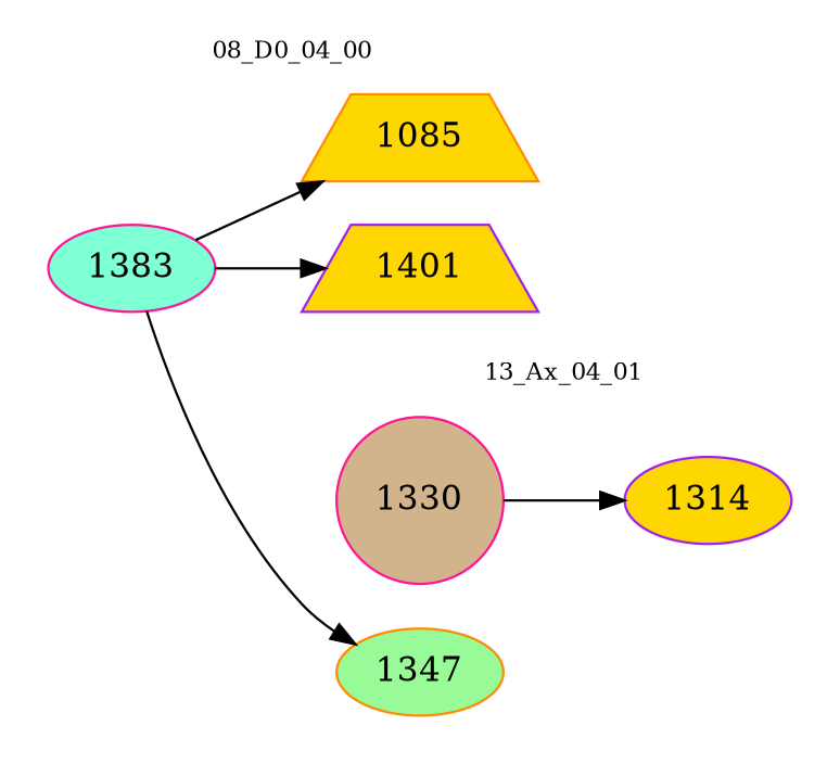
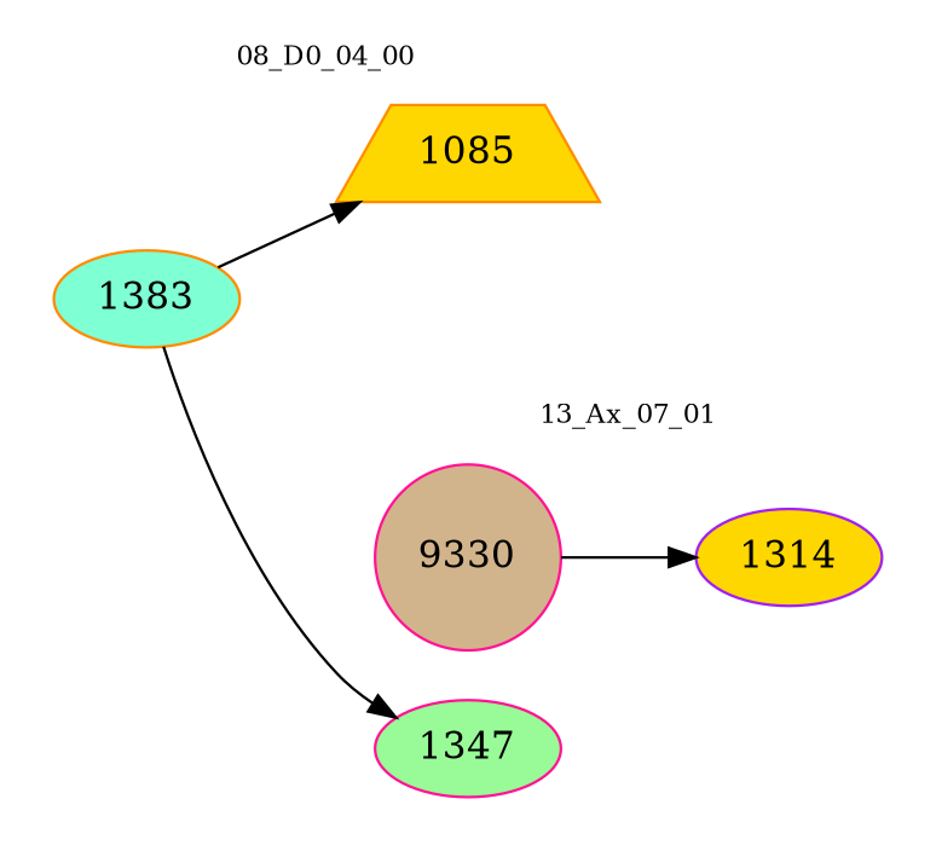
  digraph {
    fontname="DejaVu Serif"
    rankdir=LR
    node [color=deeppink fillcolor=gold fontname="DejaVu Serif" shape=ellipse style=filled]
    edge [color=black fontname="DejaVu Serif"]
-   n1 [fillcolor=tan label=1330 shape=circle]
+   n1 [fillcolor=tan label=9330 shape=circle]
    n2 [color=purple label=1314]
-   n3 [color=darkorange fillcolor=palegreen label=1347]
-   n4 [fillcolor=aquamarine label=1383]
-   n5 [color=purple label=1401 shape=trapezium]
+   n3 [fillcolor=palegreen label=1347]
+   n4 [color=darkorange fillcolor=aquamarine label=1383]
    n6 [color=darkorange label=1085 shape=trapezium]
    subgraph cluster_1 {
      color=white
      fontsize=10
-     label="13_Ax_04_01"
+     label="13_Ax_07_01"
      n1
      n2
      n3
    }
    subgraph cluster_2 {
      color=white
      fontsize=10
      label="08_D0_04_00"
      n4
-     n5
      n6
    }
    n1 -> n2
    n4 -> n3
-   n4 -> n5
    n4 -> n6
  }
